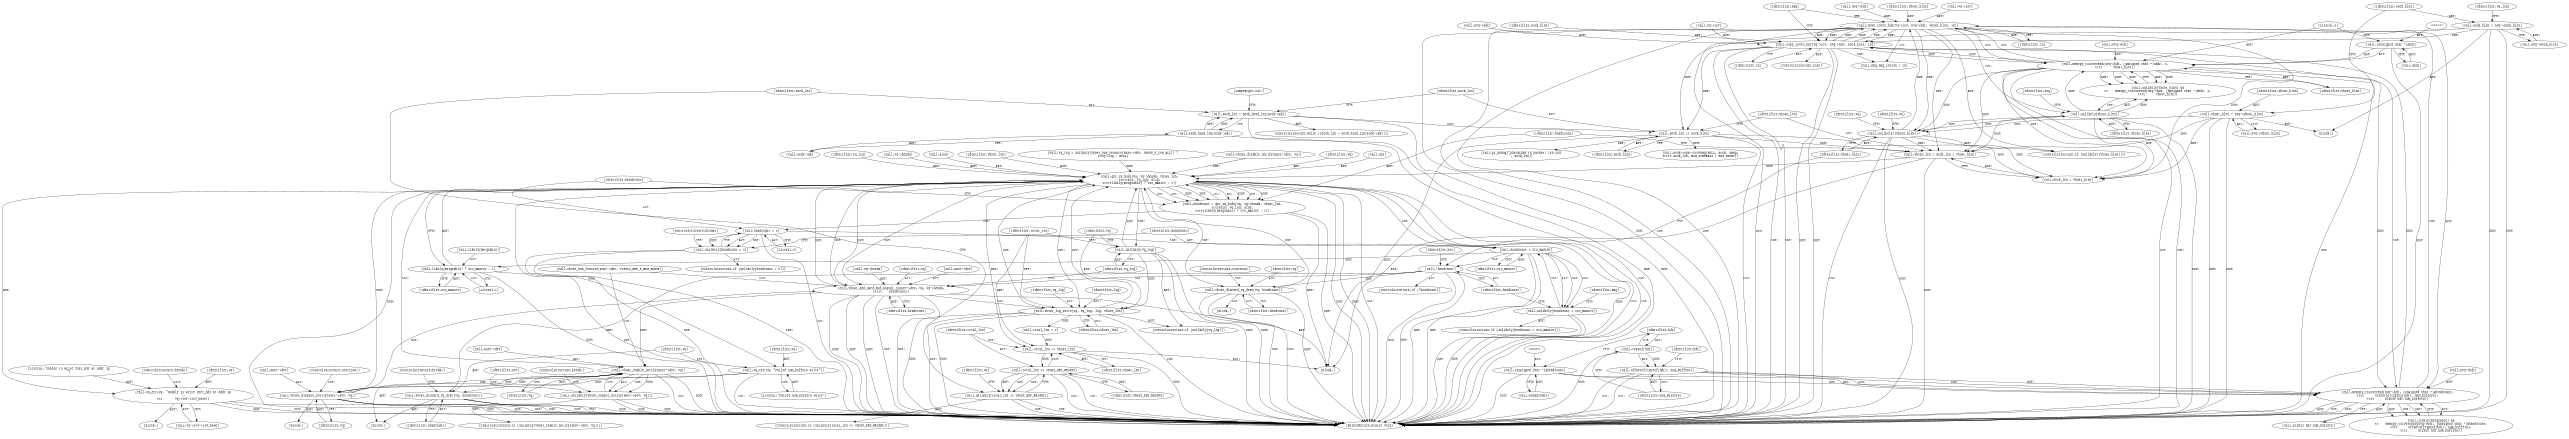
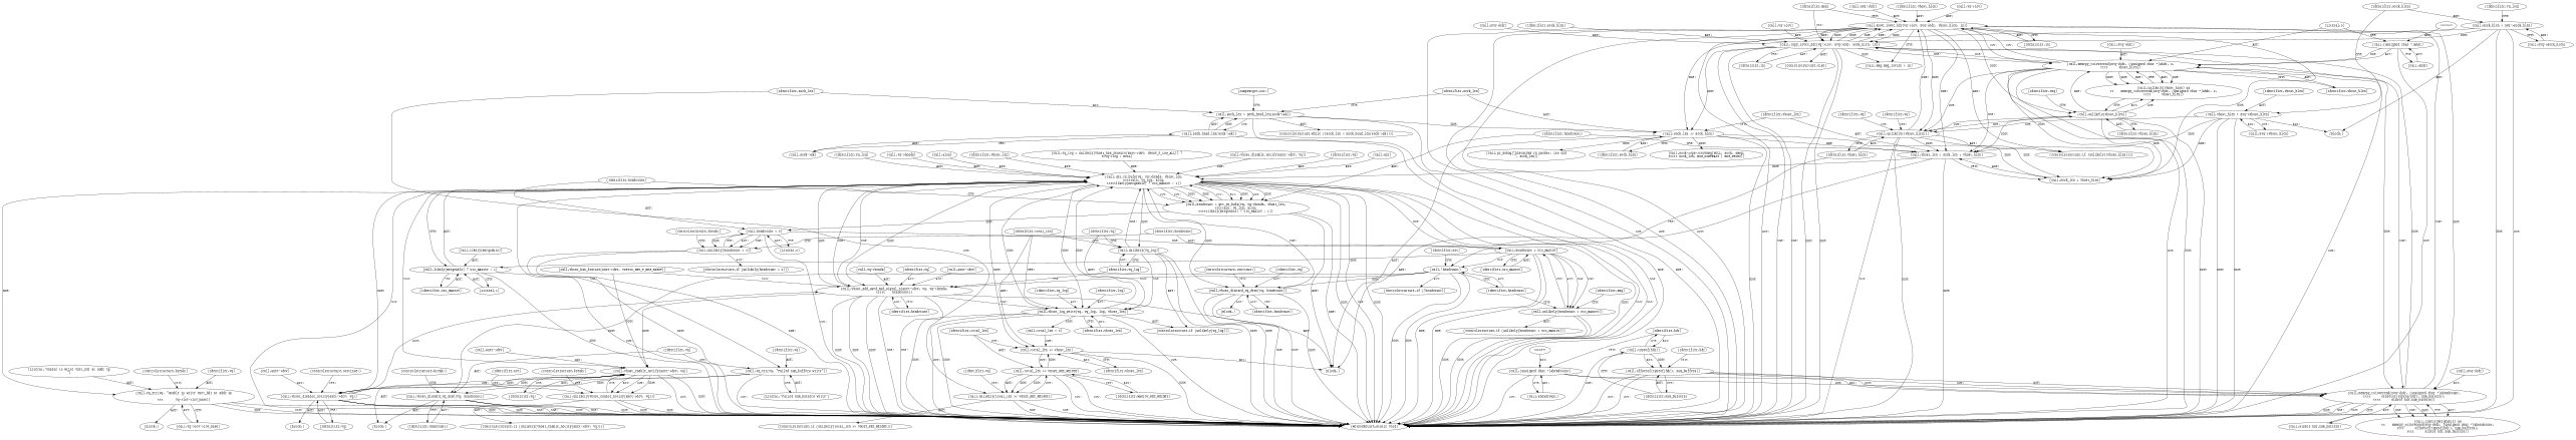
  digraph {
    fontname="Courier Prime"
    node [fontname="Courier Prime"]
    edge [fontname="Courier Prime"]
    n1 [label="(Call,vhost_len = sock_len + vhost_hlen)"]
    n2 [label="(Call,get_rx_bufs(vq, vq->heads, vhost_len,\n\t\t\t\t\t&in, vq_log, &log,\n\t\t\t\t\tlikely(mergeable) ? UIO_MAXIOV : 1))"]
    n3 [label="(Call,sock_len + vhost_hlen)"]
    n4 [label="(MethodReturn,static void)"]
    n5 [label="(Block,)"]
    n6 [label="(Call,headcount = get_rx_bufs(vq, vq->heads, vhost_len,\n\t\t\t\t\t&in, vq_log, &log,\n\t\t\t\t\tlikely(mergeable) ? UIO_MAXIOV : 1))"]
    n7 [label="(Call,likely(mergeable) ? UIO_MAXIOV : 1)"]
    n8 [label="(Call,vhost_discard_vq_desc(vq, headcount))"]
    n9 [label="(Call,vhost_add_used_and_signal_n(&net->dev, vq, vq->heads,\n\t\t\t\t\t    headcount))"]
    n10 [label="(Call,vhost_enable_notify(&net->dev, vq))"]
    n11 [label="(Call,vhost_log_write(vq, vq_log, log, vhost_len))"]
    n12 [label="(Call,total_len += vhost_len)"]
    n13 [label="(Call,vq_err(vq, \"Unable to write vnet_hdr at addr %p\n\",\n\t\t\t       vq->iov->iov_base))"]
    n14 [label="(Call,vq_err(vq, \"Failed num_buffers write\"))"]
    n15 [label="(Call,unlikely(vq_log))"]
    n16 [label="(Call,sock_len += sock_hlen)"]
    n17 [label="(Call,sock->ops->recvmsg(NULL, sock, &msg,\n\t\t\t\t\t sock_len, MSG_DONTWAIT | MSG_TRUNC))"]
    n18 [label="(Identifier,sock_hlen)"]
    n19 [label="(Call,pr_debug(\"Discarded rx packet: len %zd\n\", sock_len))"]
    n20 [label="(Call,copy_iovec_hdr(vq->iov, nvq->hdr, sock_hlen, in))"]
    n21 [label="(Call,move_iovec_hdr(vq->iov, nvq->hdr, vhost_hlen, in))"]
    n22 [label="(Call,memcpy_toiovecend(nvq->hdr, (unsigned char *)&hdr, 0,\n\t\t\t\t      vhost_hlen))"]
    n23 [label="(Call,memcpy_toiovecend(nvq->hdr, (unsigned char *)&headcount,\n\t\t\t\t      offsetof(typeof(hdr), num_buffers),\n\t\t\t\t      sizeof hdr.num_buffers))"]
    n24 [label="(Call,msg.msg_iovlen = in)"]
    n25 [label="(Identifier,in)"]
    n26 [label="(ControlStructure,else)"]
    n27 [label="(Call,unlikely(vhost_hlen))"]
    n28 [label="(Call,unlikely((vhost_hlen)))"]
    n29 [label="(ControlStructure,if (unlikely((vhost_hlen))))"]
    n30 [label="(Identifier,in)"]
    n31 [label="(Identifier,vhost_hlen)"]
    n32 [label="(Call,unlikely(vhost_hlen) &&\n\t\t    memcpy_toiovecend(nvq->hdr, (unsigned char *)&hdr, 0,\n\t\t\t\t      vhost_hlen))"]
    n33 [label="(Call,sizeof hdr.num_buffers)"]
    n34 [label="(Call,likely(mergeable) &&\n\t\t    memcpy_toiovecend(nvq->hdr, (unsigned char *)&headcount,\n\t\t\t\t      offsetof(typeof(hdr), num_buffers),\n\t\t\t\t      sizeof hdr.num_buffers))"]
    n35 [label="(Identifier,vhost_hlen)"]
    n36 [label="(Identifier,vhost_hlen)"]
    n37 [label="(Call,(unsigned char *)&hdr)"]
    n38 [label="(Call,&hdr)"]
    n39 [label="(Call,!headcount)"]
    n40 [label="(Call,vhost_hlen = nvq->vhost_hlen)"]
    n41 [label="(Block,)"]
    n42 [label="(Call,nvq->vhost_hlen)"]
    n43 [label="(Call,(unsigned char *)&headcount)"]
    n44 [label="(Call,&headcount)"]
    n45 [label="(Call,offsetof(typeof(hdr), num_buffers))"]
    n46 [label="(Identifier,num_buffers)"]
    n47 [label="(Call,typeof(hdr))"]
    n48 [label="(Identifier,hdr)"]
    n49 [label="(Call,sock_hlen = nvq->sock_hlen)"]
    n50 [label="(Call,nvq->sock_hlen)"]
    n51 [label="(Call,sock_len = peek_head_len(sock->sk))"]
    n52 [label="(Call,peek_head_len(sock->sk))"]
    n53 [label="(ControlStructure,while ((sock_len = peek_head_len(sock->sk))))"]
    n54 [label="(Call,sock->sk)"]
    n55 [label="(Call,headcount < 0)"]
    n56 [label="(Literal,1)"]
    n57 [label="(Identifier,UIO_MAXIOV)"]
    n58 [label="(Block,)"]
    n59 [label="(Identifier,headcount)"]
    n60 [label="(Identifier,headcount)"]
    n61 [label="(Call,unlikely(vhost_enable_notify(&net->dev, vq)))"]
    n62 [label="(Call,vhost_disable_notify(&net->dev, vq))"]
    n63 [label="(Identifier,vq)"]
    n64 [label="(Identifier,vhost_len)"]
    n65 [label="(ControlStructure,if (unlikely(vq_log)))"]
    n66 [label="(Call,total_len = 0)"]
    n67 [label="(Call,total_len >= VHOST_NET_WEIGHT)"]
    n68 [label="(Identifier,vhost_len)"]
    n69 [label="(Call,vq->iov->iov_base)"]
    n70 [label="(Block,)"]
    n71 [label="(Call,vhost_discard_vq_desc(vq, headcount))"]
    n72 [label="(Block,)"]
    n73 [label="(Literal,\"Failed num_buffers write\")"]
    n74 [label="(Identifier,vq_log)"]
    n75 [label="(Call,unlikely(headcount < 0))"]
    n76 [label="(Call,headcount > UIO_MAXIOV)"]
    n77 [label="(Literal,0)"]
    n78 [label="(ControlStructure,if (unlikely(headcount < 0)))"]
    n79 [label="(Call,unlikely(headcount > UIO_MAXIOV))"]
    n80 [label="(Identifier,UIO_MAXIOV)"]
    n81 [label="(ControlStructure,if (unlikely(headcount > UIO_MAXIOV)))"]
    n82 [label="(Identifier,headcount)"]
    n83 [label="(ControlStructure,if (!headcount))"]
    n84 [label="(Identifier,headcount)"]
    n85 [label="(ControlStructure,if (unlikely(vhost_enable_notify(&net->dev, vq))))"]
    n86 [label="(Block,)"]
    n87 [label="(Identifier,vq)"]
    n88 [label="(Call,unlikely(total_len >= VHOST_NET_WEIGHT))"]
-   n89 [label="(Identifier,VHOST_NET_WEIGHT)"]
+   n89 [label="(Identifier,MAXIOV_NET_WEIGHT)"]
    n90 [label="(ControlStructure,if (unlikely(total_len >= VHOST_NET_WEIGHT)))"]
    n91 [label="(Identifier,total_len)"]
    n92 [label="(Identifier,vq_log)"]
    n93 [label="(Identifier,net)"]
    n94 [label="(Identifier,vq_log)"]
    n95 [label="(Call,vq->heads)"]
    n96 [label="(Identifier,headcount)"]
    n97 [label="(JumpTarget,out:)"]
    n98 [label="(Literal,\"Unable to write vnet_hdr at addr %p\n\")"]
    n99 [label="(Call,&log)"]
    n100 [label="(Identifier,vq)"]
    n101 [label="(ControlStructure,break;)"]
    n102 [label="(Identifier,log)"]
    n103 [label="(ControlStructure,break;)"]
    n104 [label="(Identifier,vq)"]
    n105 [label="(Call,nvq->hdr)"]
    n106 [label="(Identifier,vhost_len)"]
    n107 [label="(Identifier,msg)"]
    n108 [label="(Call,&net->dev)"]
    n109 [label="(Call,vhost_has_feature(&net->dev, VIRTIO_NET_F_MRG_RXBUF))"]
    n110 [label="(Identifier,headcount)"]
    n111 [label="(Call,vq_log = unlikely(vhost_has_feature(&net->dev, VHOST_F_LOG_ALL)) ?\n\t\tvq->log : NULL)"]
    n112 [label="(Identifier,vhost_hlen)"]
    n113 [label="(Call,vhost_disable_notify(&net->dev, vq))"]
    n114 [label="(Literal,0)"]
    n115 [label="(Call,vq->heads)"]
    n116 [label="(Identifier,headcount)"]
    n117 [label="(Call,nvq->hdr)"]
    n118 [label="(Identifier,vq)"]
    n119 [label="(Identifier,net)"]
    n120 [label="(Identifier,vq)"]
    n121 [label="(Identifier,hdr)"]
    n122 [label="(ControlStructure,break;)"]
    n123 [label="(Identifier,vq)"]
    n124 [label="(Call,likely(mergeable))"]
    n125 [label="(Identifier,vq_log)"]
    n126 [label="(Call,&net->dev)"]
    n127 [label="(Call,vq->iov)"]
    n128 [label="(Call,nvq->hdr)"]
    n129 [label="(ControlStructure,break;)"]
    n130 [label="(Identifier,total_len)"]
    n131 [label="(Identifier,sock_hlen)"]
    n132 [label="(Identifier,vq)"]
    n133 [label="(Call,&in)"]
    n134 [label="(Identifier,sock_len)"]
    n135 [label="(Identifier,vq)"]
    n136 [label="(Identifier,vhost_len)"]
    n137 [label="(Identifier,vhost_hlen)"]
    n138 [label="(Call,vq->iov)"]
    n139 [label="(Identifier,sock_len)"]
    n140 [label="(Identifier,vq)"]
    n141 [label="(Identifier,msg)"]
    n142 [label="(Call,nvq->hdr)"]
    n143 [label="(Identifier,vq)"]
    n144 [label="(Identifier,vq)"]
    n145 [label="(ControlStructure,continue;)"]
    n146 [label="(Call,&net->dev)"]
    n147 [label="(ControlStructure,continue;)"]
    n148 [label="(Identifier,nvq)"]
    n149 [label="(Identifier,sock_hlen)"]
    1000347
    1000371
    n1 -> n2 [label="DDG: "]
    n1 -> n3 [label="CFG: "]
    n1 -> n4 [label="DDG: "]
    n1 -> n5 [label="AST: "]
    n2 -> n4 [label="DDG: "]
    n2 -> n4 [label="DDG: "]
    n2 -> n4 [label="DDG: "]
    n2 -> n4 [label="DDG: "]
    n2 -> n4 [label="DDG: "]
    n2 -> n4 [label="DDG: "]
    n2 -> n4 [label="DDG: "]
    n2 -> n6 [label="AST: "]
    n2 -> n6 [label="DDG: "]
    n2 -> n6 [label="DDG: "]
    n2 -> n6 [label="DDG: "]
    n2 -> n6 [label="DDG: "]
    n2 -> n6 [label="DDG: "]
    n2 -> n6 [label="DDG: "]
    n2 -> n6 [label="DDG: "]
    n2 -> n7 [label="CFG: "]
    n2 -> n8 [label="DDG: "]
    n2 -> n9 [label="DDG: "]
    n2 -> n9 [label="DDG: "]
    n2 -> n10 [label="DDG: "]
    n2 -> n11 [label="DDG: "]
    n2 -> n12 [label="DDG: "]
    n2 -> n13 [label="DDG: "]
    n2 -> n14 [label="DDG: "]
    n2 -> n15 [label="DDG: "]
    n3 -> n1 [label="AST: "]
    n6 -> n2 [label="CFG: "]
    n6 -> n4 [label="DDG: "]
    n6 -> n5 [label="AST: "]
    n6 -> n55 [label="DDG: "]
    n7 -> n2 [label="AST: "]
    n7 -> n4 [label="DDG: "]
    n7 -> n4 [label="DDG: "]
    n7 -> n56 [label="CFG: "]
    n7 -> n57 [label="CFG: "]
    n8 -> n2 [label="DDG: "]
    n8 -> n4 [label="DDG: "]
    n8 -> n4 [label="DDG: "]
    n8 -> n4 [label="DDG: "]
    n8 -> n58 [label="AST: "]
    n8 -> n59 [label="CFG: "]
    n9 -> n2 [label="DDG: "]
    n9 -> n2 [label="DDG: "]
    n9 -> n4 [label="DDG: "]
    n9 -> n4 [label="DDG: "]
    n9 -> n4 [label="DDG: "]
    n9 -> n4 [label="DDG: "]
    n9 -> n4 [label="DDG: "]
    n9 -> n5 [label="AST: "]
    n9 -> n10 [label="DDG: "]
    n9 -> n11 [label="DDG: "]
    n9 -> n60 [label="CFG: "]
    n10 -> n4 [label="DDG: "]
    n10 -> n4 [label="DDG: "]
    n10 -> n61 [label="AST: "]
    n10 -> n61 [label="DDG: "]
    n10 -> n61 [label="DDG: "]
    n10 -> n62 [label="DDG: "]
    n10 -> n62 [label="DDG: "]
    n10 -> n63 [label="CFG: "]
    n11 -> n2 [label="DDG: "]
    n11 -> n2 [label="DDG: "]
    n11 -> n4 [label="DDG: "]
    n11 -> n4 [label="DDG: "]
    n11 -> n4 [label="DDG: "]
    n11 -> n4 [label="DDG: "]
    n11 -> n64 [label="CFG: "]
    n11 -> n65 [label="AST: "]
    n11 -> n66 [label="DDG: "]
    n12 -> n4 [label="DDG: "]
    n12 -> n5 [label="AST: "]
    n12 -> n67 [label="DDG: "]
    n12 -> n68 [label="CFG: "]
    n13 -> n4 [label="DDG: "]
    n13 -> n4 [label="DDG: "]
    n13 -> n4 [label="DDG: "]
    n13 -> n69 [label="CFG: "]
    n13 -> n70 [label="AST: "]
    n14 -> n4 [label="DDG: "]
    n14 -> n71 [label="DDG: "]
    n14 -> n72 [label="AST: "]
    n14 -> n73 [label="CFG: "]
    n15 -> n2 [label="DDG: "]
    n15 -> n4 [label="DDG: "]
    n15 -> n4 [label="DDG: "]
    n15 -> n11 [label="DDG: "]
    n15 -> n65 [label="AST: "]
    n15 -> n74 [label="CFG: "]
    n16 -> n1 [label="DDG: "]
    n16 -> n3 [label="DDG: "]
    n16 -> n4 [label="DDG: "]
    n16 -> n5 [label="AST: "]
    n16 -> n17 [label="DDG: "]
    n16 -> n18 [label="CFG: "]
    n16 -> n19 [label="DDG: "]
    n18 -> n16 [label="AST: "]
    n20 -> n4 [label="DDG: "]
    n20 -> n4 [label="DDG: "]
    n20 -> n4 [label="DDG: "]
    n20 -> n4 [label="DDG: "]
    n20 -> n16 [label="DDG: "]
    n20 -> n21 [label="DDG: "]
    n20 -> n21 [label="DDG: "]
    n20 -> n21 [label="DDG: "]
    n20 -> n22 [label="DDG: "]
    n20 -> n23 [label="DDG: "]
    n20 -> n24 [label="DDG: "]
    n20 -> n25 [label="CFG: "]
    n20 -> n26 [label="AST: "]
    n21 -> n1 [label="DDG: "]
    n21 -> n3 [label="DDG: "]
    n21 -> n4 [label="DDG: "]
    n21 -> n4 [label="DDG: "]
    n21 -> n4 [label="DDG: "]
    n21 -> n4 [label="DDG: "]
    n21 -> n20 [label="DDG: "]
    n21 -> n20 [label="DDG: "]
    n21 -> n20 [label="DDG: "]
    n21 -> n22 [label="DDG: "]
    n21 -> n23 [label="DDG: "]
    n21 -> n24 [label="CFG: "]
    n21 -> n27 [label="DDG: "]
    n21 -> n28 [label="DDG: "]
    n21 -> n29 [label="AST: "]
    n21 -> n30 [label="CFG: "]
    n22 -> n1 [label="DDG: "]
    n22 -> n3 [label="DDG: "]
    n22 -> n4 [label="DDG: "]
    n22 -> n4 [label="DDG: "]
    n22 -> n4 [label="DDG: "]
    n22 -> n20 [label="DDG: "]
    n22 -> n21 [label="DDG: "]
    n22 -> n23 [label="DDG: "]
    n22 -> n28 [label="DDG: "]
    n22 -> n31 [label="CFG: "]
    n22 -> n32 [label="AST: "]
    n22 -> n32 [label="DDG: "]
    n22 -> n32 [label="DDG: "]
    n22 -> n32 [label="DDG: "]
    n22 -> n32 [label="DDG: "]
    n23 -> n4 [label="DDG: "]
    n23 -> n4 [label="DDG: "]
    n23 -> n4 [label="DDG: "]
    n23 -> n20 [label="DDG: "]
    n23 -> n21 [label="DDG: "]
    n23 -> n33 [label="CFG: "]
    n23 -> n34 [label="AST: "]
    n23 -> n34 [label="DDG: "]
    n23 -> n34 [label="DDG: "]
    n23 -> n34 [label="DDG: "]
    n25 -> n20 [label="AST: "]
    n27 -> n1 [label="DDG: "]
    n27 -> n3 [label="DDG: "]
    n27 -> n4 [label="DDG: "]
    n27 -> n22 [label="DDG: "]
    n27 -> n28 [label="DDG: "]
    n27 -> n32 [label="AST: "]
    n27 -> n32 [label="DDG: "]
    n27 -> n35 [label="CFG: "]
    n28 -> n1 [label="DDG: "]
    n28 -> n3 [label="DDG: "]
    n28 -> n4 [label="DDG: "]
    n28 -> n4 [label="DDG: "]
    n28 -> n21 [label="DDG: "]
    n28 -> n27 [label="DDG: "]
    n28 -> n29 [label="AST: "]
    n28 -> n36 [label="CFG: "]
    n30 -> n21 [label="AST: "]
    n31 -> n22 [label="AST: "]
    n32 -> n22 [label="CFG: "]
    n32 -> n27 [label="CFG: "]
    n33 -> n23 [label="AST: "]
    n34 -> n23 [label="CFG: "]
    n35 -> n27 [label="AST: "]
    n36 -> n28 [label="AST: "]
    n36 -> n39 [label="CFG: "]
    n37 -> n4 [label="DDG: "]
    n37 -> n22 [label="AST: "]
    n37 -> n22 [label="DDG: "]
    n37 -> n38 [label="CFG: "]
    n38 -> n37 [label="AST: "]
    n39 -> n4 [label="DDG: "]
    n39 -> n4 [label="DDG: "]
    n39 -> n8 [label="DDG: "]
    n39 -> n9 [label="DDG: "]
    n39 -> n71 [label="DDG: "]
    n39 -> n82 [label="CFG: "]
    n39 -> n83 [label="AST: "]
    n40 -> n1 [label="DDG: "]
    n40 -> n3 [label="DDG: "]
    n40 -> n4 [label="DDG: "]
    n40 -> n4 [label="DDG: "]
    n40 -> n28 [label="DDG: "]
    n40 -> n41 [label="AST: "]
    n40 -> n42 [label="CFG: "]
    n42 -> n40 [label="AST: "]
    n43 -> n4 [label="DDG: "]
    n43 -> n23 [label="AST: "]
    n43 -> n23 [label="DDG: "]
    n43 -> n44 [label="CFG: "]
    n44 -> n43 [label="AST: "]
    n45 -> n4 [label="DDG: "]
    n45 -> n4 [label="DDG: "]
    n45 -> n23 [label="AST: "]
    n45 -> n23 [label="DDG: "]
    n45 -> n23 [label="DDG: "]
    n45 -> n46 [label="CFG: "]
    n46 -> n45 [label="AST: "]
    n46 -> n47 [label="CFG: "]
    n47 -> n4 [label="DDG: "]
    n47 -> n45 [label="AST: "]
    n47 -> n45 [label="DDG: "]
    n47 -> n48 [label="CFG: "]
    n48 -> n43 [label="CFG: "]
    n48 -> n47 [label="AST: "]
    n49 -> n4 [label="DDG: "]
    n49 -> n4 [label="DDG: "]
    n49 -> n16 [label="DDG: "]
    n49 -> n20 [label="DDG: "]
    n49 -> n41 [label="AST: "]
    n49 -> n50 [label="CFG: "]
    n50 -> n49 [label="AST: "]
    n51 -> n4 [label="DDG: "]
    n51 -> n4 [label="DDG: "]
    n51 -> n16 [label="DDG: "]
    n51 -> n52 [label="CFG: "]
    n51 -> n53 [label="AST: "]
    n52 -> n4 [label="DDG: "]
    n52 -> n51 [label="AST: "]
    n52 -> n51 [label="DDG: "]
    n52 -> n54 [label="CFG: "]
    n54 -> n52 [label="AST: "]
    n55 -> n4 [label="DDG: "]
    n55 -> n75 [label="AST: "]
    n55 -> n75 [label="DDG: "]
    n55 -> n75 [label="DDG: "]
    n55 -> n76 [label="DDG: "]
    n55 -> n77 [label="CFG: "]
    n56 -> n7 [label="AST: "]
    n57 -> n7 [label="AST: "]
    n59 -> n8 [label="AST: "]
    n60 -> n9 [label="AST: "]
    n61 -> n4 [label="DDG: "]
    n61 -> n4 [label="DDG: "]
    n61 -> n10 [label="CFG: "]
    n61 -> n85 [label="AST: "]
    n62 -> n2 [label="DDG: "]
    n62 -> n4 [label="DDG: "]
    n62 -> n4 [label="DDG: "]
    n62 -> n4 [label="DDG: "]
    n62 -> n9 [label="DDG: "]
    n62 -> n10 [label="DDG: "]
    n62 -> n86 [label="AST: "]
    n62 -> n87 [label="CFG: "]
    n63 -> n10 [label="AST: "]
    n64 -> n11 [label="AST: "]
    n66 -> n12 [label="DDG: "]
    n67 -> n4 [label="DDG: "]
    n67 -> n4 [label="DDG: "]
    n67 -> n12 [label="DDG: "]
    n67 -> n88 [label="AST: "]
    n67 -> n88 [label="DDG: "]
    n67 -> n88 [label="DDG: "]
    n67 -> n89 [label="CFG: "]
    n68 -> n12 [label="AST: "]
    n69 -> n13 [label="AST: "]
    n71 -> n4 [label="DDG: "]
    n71 -> n4 [label="DDG: "]
    n71 -> n4 [label="DDG: "]
    n71 -> n72 [label="AST: "]
    n71 -> n84 [label="CFG: "]
    n73 -> n14 [label="AST: "]
    n74 -> n9 [label="CFG: "]
    n74 -> n15 [label="AST: "]
    n75 -> n4 [label="DDG: "]
    n75 -> n4 [label="DDG: "]
    n75 -> n55 [label="CFG: "]
    n75 -> n78 [label="AST: "]
    n76 -> n2 [label="DDG: "]
    n76 -> n4 [label="DDG: "]
    n76 -> n4 [label="DDG: "]
    n76 -> n7 [label="DDG: "]
    n76 -> n39 [label="DDG: "]
    n76 -> n79 [label="AST: "]
    n76 -> n79 [label="DDG: "]
    n76 -> n79 [label="DDG: "]
    n76 -> n80 [label="CFG: "]
    n77 -> n55 [label="AST: "]
    n79 -> n4 [label="DDG: "]
    n79 -> n4 [label="DDG: "]
    n79 -> n76 [label="CFG: "]
    n79 -> n81 [label="AST: "]
    n80 -> n76 [label="AST: "]
    n82 -> n39 [label="AST: "]
    n82 -> n79 [label="CFG: "]
    n84 -> n71 [label="AST: "]
    n87 -> n62 [label="AST: "]
    n88 -> n4 [label="DDG: "]
    n88 -> n4 [label="DDG: "]
    n88 -> n67 [label="CFG: "]
    n88 -> n90 [label="AST: "]
    n89 -> n67 [label="AST: "]
    n91 -> n12 [label="CFG: "]
    n91 -> n67 [label="AST: "]
    n92 -> n2 [label="AST: "]
    n93 -> n61 [label="CFG: "]
    n94 -> n49 [label="CFG: "]
    n95 -> n2 [label="AST: "]
    n96 -> n75 [label="CFG: "]
    n96 -> n76 [label="AST: "]
    n97 -> n51 [label="CFG: "]
    n98 -> n13 [label="AST: "]
    n99 -> n2 [label="AST: "]
    n100 -> n14 [label="AST: "]
    n101 -> n61 [label="CFG: "]
    n102 -> n11 [label="AST: "]
    n103 -> n13 [label="CFG: "]
    n104 -> n14 [label="CFG: "]
    n104 -> n71 [label="AST: "]
    n105 -> n23 [label="AST: "]
    n106 -> n2 [label="AST: "]
    n107 -> n79 [label="CFG: "]
    n108 -> n62 [label="AST: "]
    n109 -> n9 [label="DDG: "]
    n109 -> n10 [label="DDG: "]
    n110 -> n1 [label="CFG: "]
    n110 -> n6 [label="AST: "]
    n111 -> n2 [label="DDG: "]
    n112 -> n40 [label="AST: "]
    n113 -> n2 [label="DDG: "]
    n114 -> n22 [label="AST: "]
    n114 -> n37 [label="CFG: "]
    n115 -> n9 [label="AST: "]
    n116 -> n6 [label="CFG: "]
    n116 -> n55 [label="AST: "]
    n117 -> n22 [label="AST: "]
    n118 -> n8 [label="AST: "]
    n119 -> n39 [label="CFG: "]
    n120 -> n2 [label="AST: "]
    n121 -> n45 [label="CFG: "]
    n122 -> n75 [label="CFG: "]
    n123 -> n88 [label="CFG: "]
    n124 -> n7 [label="AST: "]
    n125 -> n11 [label="AST: "]
    n126 -> n10 [label="AST: "]
    n127 -> n20 [label="AST: "]
    n128 -> n21 [label="AST: "]
    n129 -> n71 [label="CFG: "]
    n130 -> n11 [label="CFG: "]
    n130 -> n12 [label="AST: "]
    n130 -> n15 [label="CFG: "]
    n131 -> n20 [label="AST: "]
    n132 -> n28 [label="CFG: "]
    n133 -> n2 [label="AST: "]
    n134 -> n16 [label="AST: "]
    n134 -> n51 [label="CFG: "]
    n135 -> n13 [label="AST: "]
    n136 -> n1 [label="AST: "]
    n136 -> n16 [label="CFG: "]
    n137 -> n21 [label="AST: "]
    n138 -> n21 [label="AST: "]
    n139 -> n51 [label="AST: "]
    n139 -> n88 [label="CFG: "]
    n140 -> n28 [label="CFG: "]
    n141 -> n20 [label="CFG: "]
    n141 -> n21 [label="CFG: "]
    n142 -> n20 [label="AST: "]
    n143 -> n9 [label="AST: "]
    n144 -> n11 [label="AST: "]
    n144 -> n15 [label="CFG: "]
    n145 -> n62 [label="CFG: "]
    n146 -> n9 [label="AST: "]
    n147 -> n8 [label="CFG: "]
    n148 -> n27 [label="CFG: "]
    n149 -> n40 [label="CFG: "]
    n149 -> n49 [label="AST: "]
    1000347 -> n37 [label="AST: "]
    1000371 -> n43 [label="AST: "]
  }
